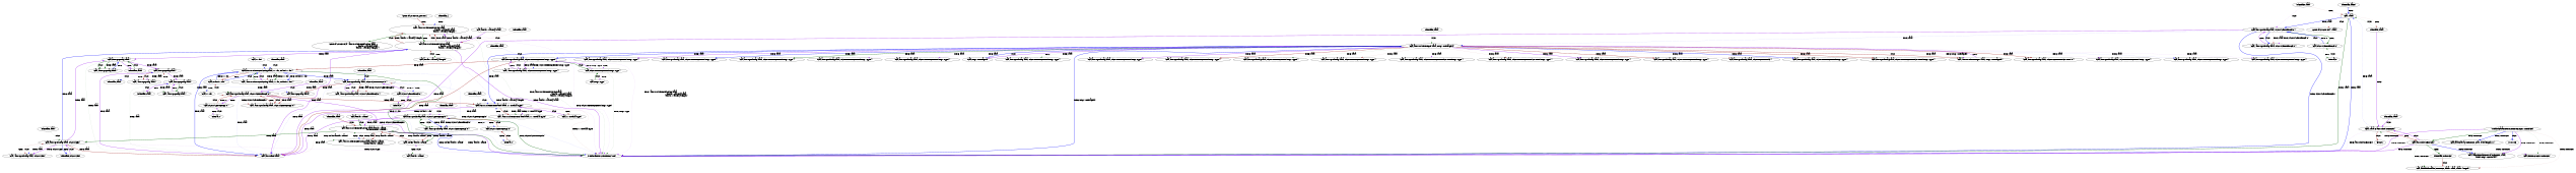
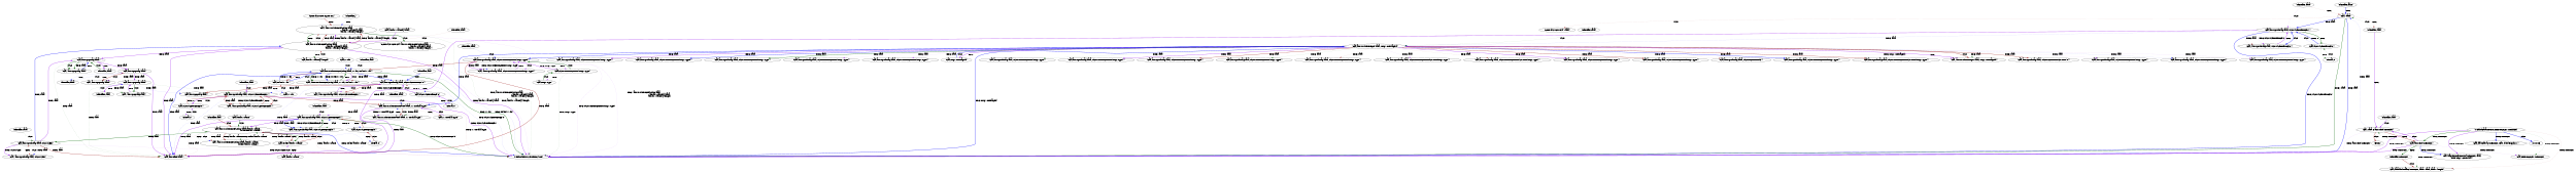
  digraph {
    edge [color=purple style=bold]
    n1 [label="(Call,!asn1_write_OctetString(data,\n                                                       attrib->values[j].data,\n                                                      attrib->values[j].length))"]
    n2 [label="(Call,asn1_write_OctetString(data,\n                                                       attrib->values[j].data,\n                                                      attrib->values[j].length))"]
    n3 [label="(ControlStructure,if (!asn1_write_OctetString(data,\n                                                       attrib->values[j].data,\n                                                      attrib->values[j].length)))"]
    n4 [label="(MethodReturn,_PUBLIC_ bool)"]
    n5 [label="(Call,asn1_pop_tag(data))"]
    n6 [label="(Call,attrib->values[j].length)"]
    n7 [label="(Call,asn1_free(data))"]
    n8 [label="(Call,asn1_pop_tag(data))"]
    n9 [label="(Call,!asn1_pop_tag(data))"]
    n10 [label="(Identifier,data)"]
    n11 [label="(Call,asn1_push_tag(data, ASN1_SET))"]
    n12 [label="(Call,!asn1_push_tag(data, ASN1_SET))"]
-   n13 [label="(Identifier,ASN1_SET)"]
    n14 [label="(Call,asn1_write_OctetString(data, attrib->name,\n                                              strlen(attrib->name)))"]
    n15 [label="(Call,strlen(attrib->name))"]
    n16 [label="(Call,!asn1_write_OctetString(data, attrib->name,\n                                              strlen(attrib->name)))"]
    n17 [label="(Call,attrib->name)"]
    n18 [label="(Call,asn1_push_tag(data, ASN1_SEQUENCE(0)))"]
    n19 [label="(Call,ASN1_SEQUENCE(0))"]
    n20 [label="(Call,!asn1_push_tag(data, ASN1_SEQUENCE(0)))"]
    n21 [label="(Literal,0)"]
    n22 [label="(Call,asn1_write_enumerated(data, r->mods[i].type))"]
    n23 [label="(Call,!asn1_write_enumerated(data, r->mods[i].type))"]
    n24 [label="(Call,r->mods[i].type)"]
    n25 [label="(Call,asn1_push_tag(data, ASN1_SEQUENCE(0)))"]
    n26 [label="(Call,ASN1_SEQUENCE(0))"]
    n27 [label="(Call,!asn1_push_tag(data, ASN1_SEQUENCE(0)))"]
    n28 [label="(Literal,0)"]
    n29 [label="(Call,asn1_pop_tag(data))"]
    n30 [label="(Identifier,data)"]
    n31 [label="(Call,asn1_pop_tag(data))"]
    n32 [label="(Call,!asn1_pop_tag(data))"]
    n33 [label="(Identifier,data)"]
    n34 [label="(Call,!asn1_pop_tag(data))"]
    n35 [label="(Call,asn1_push_tag(data, ASN1_SEQUENCE(0)))"]
    n36 [label="(Call,ASN1_SEQUENCE(0))"]
    n37 [label="(Call,!asn1_push_tag(data, ASN1_SEQUENCE(0)))"]
    n38 [label="(Literal,0)"]
    n39 [label="(Call,asn1_write_OctetString(data, r->dn, strlen(r->dn)))"]
    n40 [label="(Call,strlen(r->dn))"]
    n41 [label="(Call,!asn1_write_OctetString(data, r->dn, strlen(r->dn)))"]
    n42 [label="(Call,r->dn)"]
    n43 [label="(Call,asn1_push_tag(data, ASN1_APPLICATION(msg->type)))"]
    n44 [label="(Call,ASN1_APPLICATION(msg->type))"]
    n45 [label="(Call,!asn1_push_tag(data, ASN1_APPLICATION(msg->type)))"]
    n46 [label="(Call,msg->type)"]
    n47 [label="(Call,asn1_write_Integer(data, msg->messageid))"]
    n48 [label="(Call,asn1_push_tag(data, ASN1_APPLICATION(msg->type)))"]
    n49 [label="(Call,msg->messageid)"]
    n50 [label="(Call,asn1_push_tag(data, ASN1_APPLICATION(msg->type)))"]
    n51 [label="(Call,asn1_push_tag(data, ASN1_APPLICATION(msg->type)))"]
    n52 [label="(Call,asn1_push_tag(data, ASN1_APPLICATION(msg->type)))"]
    n53 [label="(Call,asn1_push_tag(data, ASN1_APPLICATION(msg->type)))"]
    n54 [label="(Call,asn1_push_tag(data, ASN1_APPLICATION(msg->type)))"]
    n55 [label="(Call,asn1_push_tag(data, ASN1_APPLICATION_SIMPLE(msg->type)))"]
    n56 [label="(Call,asn1_push_tag(data, ASN1_APPLICATION_SIMPLE(msg->type)))"]
    n57 [label="(Call,asn1_push_tag(data, ASN1_APPLICATION(msg->type)))"]
    n58 [label="(Call,asn1_push_tag(data, ASN1_APPLICATION(msg->type)))"]
    n59 [label="(Call,asn1_push_tag(data, ASN1_CONTEXT(3)))"]
    n60 [label="(Call,asn1_push_tag(data, ASN1_APPLICATION(msg->type)))"]
    n61 [label="(Call,asn1_push_tag(data, ASN1_APPLICATION_SIMPLE(msg->type)))"]
    n62 [label="(Call,!asn1_write_Integer(data, msg->messageid))"]
    n63 [label="(Call,asn1_push_tag(data, ASN1_CONTEXT_SIMPLE(0)))"]
    n64 [label="(Call,asn1_push_tag(data, ASN1_APPLICATION(msg->type)))"]
    n65 [label="(Call,asn1_push_tag(data, ASN1_APPLICATION(msg->type)))"]
    n66 [label="(Call,asn1_push_tag(data, ASN1_APPLICATION(msg->type)))"]
    n67 [label="(Call,asn1_push_tag(data, ASN1_APPLICATION(msg->type)))"]
    n68 [label="(Call,asn1_push_tag(data, ASN1_APPLICATION(msg->type)))"]
    n69 [label="(Call,asn1_push_tag(data, ASN1_APPLICATION(msg->type)))"]
    n70 [label="(Call,asn1_push_tag(data, ASN1_APPLICATION(msg->type)))"]
    n71 [label="(Call,asn1_push_tag(data, ASN1_SEQUENCE(0)))"]
    n72 [label="(Call,ASN1_SEQUENCE(0))"]
    n73 [label="(Call,!asn1_push_tag(data, ASN1_SEQUENCE(0)))"]
    n74 [label="(Literal,0)"]
    n75 [label="(Call,!data)"]
    n76 [label="(ControlStructure,if (!data))"]
    n77 [label="(Identifier,data)"]
    n78 [label="(Call,*data = asn1_init(mem_ctx))"]
    n79 [label="(Call,asn1_init(mem_ctx))"]
    n80 [label="(Block,)"]
    n81 [label="(Call,TALLOC_CTX *mem_ctx)"]
    n82 [label="(Call,data_blob_talloc(mem_ctx, data->data, data->length))"]
    n83 [label="(Identifier,mem_ctx)"]
    n84 [label="(Call,ldap_encode_control(mem_ctx, data,\n\t\t\t\t\t\t msg->controls[i]))"]
    n85 [label="(MethodParameterIn,TALLOC_CTX *mem_ctx)"]
    n86 [label="(Call,talloc_array(mem_ctx, char, blob.length+1))"]
    1000103
    n88 [label="(Identifier,data)"]
    n89 [label="(Identifier,data)"]
    n90 [label="(Call,attrib->values[j].data)"]
    n91 [label="(Identifier,data)"]
    n92 [label="(Call,r->dn)"]
    n93 [label="(Identifier,false)"]
    n94 [label="(Identifier,data)"]
    n95 [label="(Identifier,data)"]
    n96 [label="(Identifier,data)"]
    n97 [label="(Identifier,data)"]
    n98 [label="(Identifier,data)"]
    n99 [label="(Identifier,data)"]
    n100 [label="(Identifier,data)"]
    n101 [label="(Identifier,data)"]
    n102 [label="(ControlStructure,goto err;)"]
    n103 [label="(Identifier,data)"]
    n104 [label="(Call,attrib->name)"]
    n105 [label="(Identifier,j)"]
    n1 -> n2 [color=darkgreen label="CFG: "]
    n1 -> n3 [color=darkgreen label="AST: "]
    n1 -> n4 [color=darkgreen label="DDG: asn1_write_OctetString(data,\n                                                       attrib->values[j].data,\n                                                      attrib->values[j].length)" style=dotted]
    n1 -> n4 [label="DDG: !asn1_write_OctetString(data,\n                                                       attrib->values[j].data,\n                                                      attrib->values[j].length)" style=dotted]
    n2 -> n1 [color=brown label="AST: " style=dotted]
    n2 -> n1 [color=brown label="DDG: data"]
    n2 -> n1 [label="DDG: attrib->values[j].data"]
    n2 -> n1 [color=brown label="DDG: attrib->values[j].length"]
    n2 -> n4 [label="DDG: attrib->values[j].data"]
    n2 -> n4 [label="DDG: attrib->values[j].length" style=dotted]
    n2 -> n5 [label="DDG: data"]
    n2 -> n6 [color=darkgreen label="CFG: " style=dotted]
    n2 -> n7 [label="DDG: data"]
    n5 -> n7 [color=darkgreen label="DDG: data" style=dotted]
    n5 -> n8 [label="DDG: data"]
    n5 -> n9 [color=darkgreen label="AST: "]
    n5 -> n9 [color=darkgreen label="DDG: data"]
    n5 -> n10 [label="CFG: "]
    n6 -> n2 [color=brown label="AST: " style=dotted]
    n8 -> n7 [label="DDG: data"]
    n8 -> n29 [label="DDG: data"]
    n8 -> n33 [color=blue label="CFG: " style=dotted]
    n8 -> n34 [color=brown label="AST: "]
    n8 -> n34 [label="DDG: data" style=dotted]
    n9 -> n5 [color=blue label="CFG: "]
    n10 -> n5 [color=darkgreen label="AST: "]
    n11 -> n2 [color=blue label="DDG: data"]
    n11 -> n4 [label="DDG: ASN1_SET" style=dotted]
    n11 -> n5 [label="DDG: data"]
    n11 -> n7 [color=brown label="DDG: data"]
    n11 -> n12 [color=brown label="AST: " style=dotted]
    n11 -> n12 [color=blue label="DDG: data" style=dotted]
    n11 -> n12 [label="DDG: ASN1_SET"]
-   n11 -> n13 [color=blue label="CFG: "]
    n12 -> n11 [color=brown label="CFG: " style=dotted]
-   n13 -> n11 [label="AST: "]
    n14 -> n4 [color=blue label="DDG: strlen(attrib->name)"]
    n14 -> n4 [color=brown label="DDG: attrib->name" style=dotted]
    n14 -> n7 [color=brown label="DDG: data" style=dotted]
    n14 -> n11 [color=darkgreen label="DDG: data"]
    n14 -> n15 [color=brown label="CFG: "]
    n14 -> n15 [color=darkgreen label="DDG: attrib->name"]
    n14 -> n16 [color=blue label="AST: " style=dotted]
    n14 -> n16 [color=brown label="DDG: data" style=dotted]
    n14 -> n16 [color=brown label="DDG: attrib->name"]
    n14 -> n16 [color=darkgreen label="DDG: strlen(attrib->name)" style=dotted]
    n15 -> n14 [color=brown label="AST: "]
    n15 -> n14 [color=darkgreen label="DDG: attrib->name" style=dotted]
    n15 -> n17 [color=darkgreen label="CFG: " style=dotted]
    n16 -> n14 [color=darkgreen label="CFG: " style=dotted]
    n17 -> n15 [label="AST: " style=dotted]
    n18 -> n4 [color=darkgreen label="DDG: ASN1_SEQUENCE(0)"]
    n18 -> n7 [label="DDG: data"]
    n18 -> n14 [label="DDG: data"]
    n18 -> n19 [color=blue label="CFG: " style=dotted]
    n18 -> n20 [color=darkgreen label="AST: " style=dotted]
    n18 -> n20 [color=blue label="DDG: data"]
    n18 -> n20 [color=blue label="DDG: ASN1_SEQUENCE(0)" style=dotted]
    n19 -> n18 [color=brown label="AST: "]
    n19 -> n18 [color=blue label="DDG: 0" style=dotted]
    n19 -> n21 [color=blue label="CFG: " style=dotted]
    n20 -> n18 [color=darkgreen label="CFG: "]
    n21 -> n19 [color=brown label="AST: "]
    n22 -> n4 [color=brown label="DDG: r->mods[i].type" style=dotted]
    n22 -> n7 [label="DDG: data"]
    n22 -> n18 [label="DDG: data" style=dotted]
    n22 -> n23 [color=brown label="AST: "]
    n22 -> n23 [color=darkgreen label="DDG: data" style=dotted]
    n22 -> n23 [label="DDG: r->mods[i].type" style=dotted]
    n22 -> n24 [color=brown label="CFG: " style=dotted]
    n23 -> n22 [color=blue label="CFG: " style=dotted]
    n24 -> n22 [label="AST: "]
    n25 -> n4 [label="DDG: ASN1_SEQUENCE(0)"]
    n25 -> n7 [color=blue label="DDG: data" style=dotted]
    n25 -> n22 [color=brown label="DDG: data"]
    n25 -> n26 [label="CFG: "]
    n25 -> n27 [color=brown label="AST: "]
    n25 -> n27 [color=brown label="DDG: data"]
    n25 -> n27 [color=brown label="DDG: ASN1_SEQUENCE(0)" style=dotted]
    n26 -> n25 [color=brown label="AST: " style=dotted]
    n26 -> n25 [color=brown label="DDG: 0"]
    n26 -> n28 [label="CFG: " style=dotted]
    n27 -> n25 [color=brown label="CFG: "]
    n28 -> n26 [label="AST: " style=dotted]
    n29 -> n7 [color=darkgreen label="DDG: data" style=dotted]
    n29 -> n25 [color=darkgreen label="DDG: data" style=dotted]
    n29 -> n30 [label="CFG: "]
    n29 -> n31 [color=blue label="DDG: data" style=dotted]
    n29 -> n32 [color=darkgreen label="AST: "]
    n29 -> n32 [color=darkgreen label="DDG: data" style=dotted]
    n30 -> n29 [color=blue label="AST: " style=dotted]
    n32 -> n29 [label="CFG: "]
    n33 -> n8 [color=blue label="AST: " style=dotted]
    n34 -> n8 [color=brown label="CFG: " style=dotted]
    n35 -> n4 [color=blue label="DDG: ASN1_SEQUENCE(0)" style=dotted]
    n35 -> n7 [color=blue label="DDG: data" style=dotted]
    n35 -> n25 [color=blue label="DDG: data" style=dotted]
    n35 -> n31 [color=brown label="DDG: data"]
    n35 -> n36 [color=blue label="CFG: " style=dotted]
    n35 -> n37 [label="AST: " style=dotted]
    n35 -> n37 [color=brown label="DDG: data"]
    n35 -> n37 [color=brown label="DDG: ASN1_SEQUENCE(0)" style=dotted]
    n36 -> n35 [label="AST: "]
    n36 -> n35 [color=brown label="DDG: 0" style=dotted]
    n36 -> n38 [label="CFG: " style=dotted]
    n37 -> n35 [label="CFG: "]
    n38 -> n36 [label="AST: "]
    n39 -> n4 [color=blue label="DDG: strlen(r->dn)" style=dotted]
    n39 -> n4 [color=darkgreen label="DDG: r->dn"]
    n39 -> n7 [color=blue label="DDG: data"]
    n39 -> n35 [color=blue label="DDG: data"]
    n39 -> n40 [color=brown label="CFG: "]
    n39 -> n41 [label="AST: "]
    n39 -> n41 [color=brown label="DDG: data" style=dotted]
    n39 -> n41 [color=darkgreen label="DDG: r->dn"]
    n39 -> n41 [color=blue label="DDG: strlen(r->dn)"]
    n40 -> n39 [color=blue label="AST: "]
    n40 -> n39 [color=blue label="DDG: r->dn"]
    n40 -> n42 [color=blue label="CFG: " style=dotted]
    n41 -> n39 [color=darkgreen label="CFG: "]
    n42 -> n40 [color=brown label="AST: " style=dotted]
    n43 -> n4 [label="DDG: ASN1_APPLICATION(msg->type)" style=dotted]
    n43 -> n7 [color=brown label="DDG: data"]
    n43 -> n39 [color=brown label="DDG: data"]
    n43 -> n44 [label="CFG: " style=dotted]
    n43 -> n45 [label="AST: " style=dotted]
    n43 -> n45 [label="DDG: data"]
    n43 -> n45 [color=blue label="DDG: ASN1_APPLICATION(msg->type)" style=dotted]
    n44 -> n4 [color=darkgreen label="DDG: msg->type" style=dotted]
    n44 -> n43 [color=darkgreen label="AST: "]
    n44 -> n43 [label="DDG: msg->type"]
    n44 -> n46 [label="CFG: " style=dotted]
    n45 -> n43 [label="CFG: "]
    n46 -> n44 [color=darkgreen label="AST: "]
    n47 -> n4 [color=blue label="DDG: msg->messageid"]
    n47 -> n22 [color=blue label="DDG: data"]
    n47 -> n43 [color=blue label="DDG: data"]
    n47 -> n48 [label="DDG: data" style=dotted]
    n47 -> n49 [label="CFG: "]
    n47 -> n50 [color=darkgreen label="DDG: data" style=dotted]
    n47 -> n51 [label="DDG: data"]
    n47 -> n52 [color=brown label="DDG: data"]
    n47 -> n53 [color=darkgreen label="DDG: data" style=dotted]
    n47 -> n54 [color=brown label="DDG: data" style=dotted]
    n47 -> n55 [label="DDG: data" style=dotted]
    n47 -> n56 [color=brown label="DDG: data" style=dotted]
    n47 -> n57 [label="DDG: data"]
    n47 -> n58 [color=brown label="DDG: data"]
    n47 -> n59 [color=brown label="DDG: data" style=dotted]
    n47 -> n60 [color=blue label="DDG: data"]
    n47 -> n61 [color=brown label="DDG: data"]
    n47 -> n62 [color=brown label="AST: "]
    n47 -> n62 [color=darkgreen label="DDG: data" style=dotted]
    n47 -> n62 [label="DDG: msg->messageid" style=dotted]
    n47 -> n63 [color=brown label="DDG: data"]
    n47 -> n64 [label="DDG: data" style=dotted]
    n47 -> n65 [color=blue label="DDG: data" style=dotted]
    n47 -> n66 [label="DDG: data" style=dotted]
    n47 -> n67 [label="DDG: data"]
    n47 -> n68 [color=blue label="DDG: data"]
    n47 -> n69 [color=darkgreen label="DDG: data"]
    n47 -> n70 [label="DDG: data" style=dotted]
    n49 -> n47 [color=blue label="AST: "]
    n62 -> n47 [label="CFG: "]
    n71 -> n4 [color=blue label="DDG: ASN1_SEQUENCE(0)"]
    n71 -> n7 [label="DDG: data"]
    n71 -> n47 [color=blue label="DDG: data" style=dotted]
    n71 -> n72 [color=darkgreen label="CFG: "]
    n71 -> n73 [color=blue label="AST: "]
    n71 -> n73 [color=brown label="DDG: data" style=dotted]
    n71 -> n73 [label="DDG: ASN1_SEQUENCE(0)" style=dotted]
    n72 -> n71 [color=blue label="AST: " style=dotted]
    n72 -> n71 [color=blue label="DDG: 0"]
    n72 -> n74 [color=darkgreen label="CFG: " style=dotted]
    n73 -> n71 [label="CFG: "]
    n74 -> n72 [color=darkgreen label="AST: " style=dotted]
    n75 -> n4 [color=blue label="DDG: data"]
    n75 -> n4 [color=darkgreen label="DDG: !data"]
    n75 -> n71 [color=blue label="DDG: data"]
    n75 -> n76 [color=brown label="AST: " style=dotted]
    n75 -> n77 [color=brown label="CFG: " style=dotted]
    n77 -> n75 [color=darkgreen label="AST: " style=dotted]
    n77 -> n78 [label="CFG: "]
    n78 -> n4 [label="DDG: asn1_init(mem_ctx)" style=dotted]
    n78 -> n75 [color=blue label="DDG: data" style=dotted]
    n78 -> n79 [color=brown label="CFG: "]
    n78 -> n80 [color=brown label="AST: "]
    n79 -> n4 [label="DDG: mem_ctx"]
    n79 -> n78 [label="AST: "]
    n79 -> n78 [color=darkgreen label="DDG: mem_ctx" style=dotted]
    n79 -> n81 [label="DDG: mem_ctx" style=dotted]
    n79 -> n82 [color=darkgreen label="DDG: mem_ctx" style=dotted]
    n79 -> n83 [color=darkgreen label="CFG: "]
    n79 -> n84 [color=blue label="DDG: mem_ctx"]
    n83 -> n82 [color=brown label="AST: "]
    n85 -> n4 [label="DDG: mem_ctx"]
    n85 -> n79 [color=darkgreen label="DDG: mem_ctx"]
    n85 -> n81 [color=darkgreen label="DDG: mem_ctx" style=dotted]
    n85 -> n82 [color=brown label="DDG: mem_ctx" style=dotted]
    n85 -> n84 [label="DDG: mem_ctx"]
    n85 -> n86 [color=blue label="DDG: mem_ctx"]
    n85 -> 1000103 [color=blue label="AST: "]
    n88 -> n25 [label="AST: "]
    n89 -> n71 [label="AST: " style=dotted]
    n89 -> n75 [color=brown label="CFG: " style=dotted]
    n90 -> n2 [label="AST: "]
    n91 -> n39 [color=blue label="AST: " style=dotted]
    n92 -> n39 [color=blue label="AST: " style=dotted]
    n93 -> n75 [color=blue label="CFG: "]
    n94 -> n22 [color=blue label="AST: " style=dotted]
    n95 -> n2 [color=brown label="AST: " style=dotted]
    n96 -> n35 [color=blue label="AST: "]
    n97 -> n18 [label="AST: " style=dotted]
    n98 -> n14 [color=brown label="AST: "]
    n99 -> n78 [label="AST: "]
    n100 -> n47 [color=darkgreen label="AST: " style=dotted]
    n101 -> n11 [color=darkgreen label="AST: " style=dotted]
    n102 -> n1 [color=brown label="CFG: "]
    n103 -> n43 [color=blue label="AST: " style=dotted]
    n104 -> n14 [color=darkgreen label="AST: "]
    n105 -> n1 [color=blue label="CFG: " style=dotted]
  }
